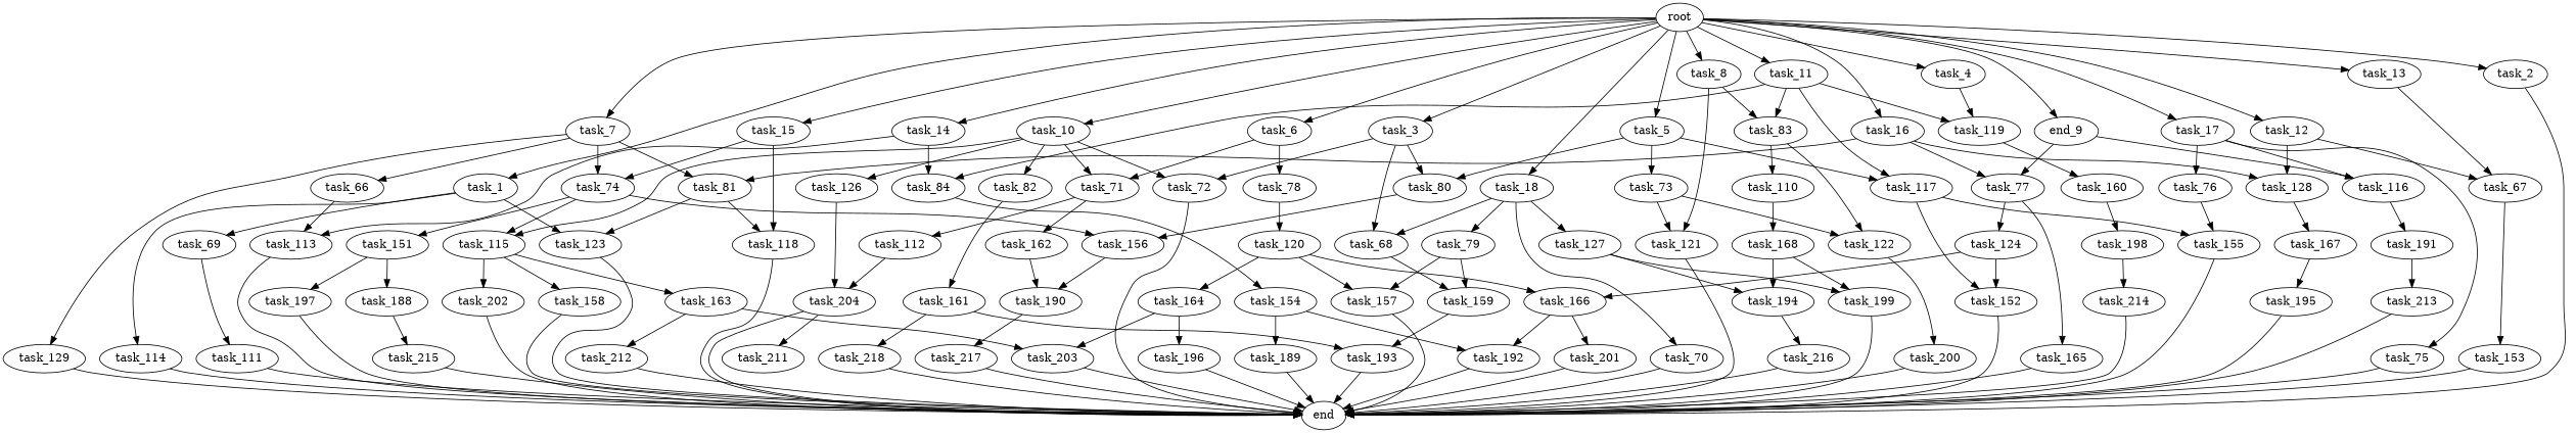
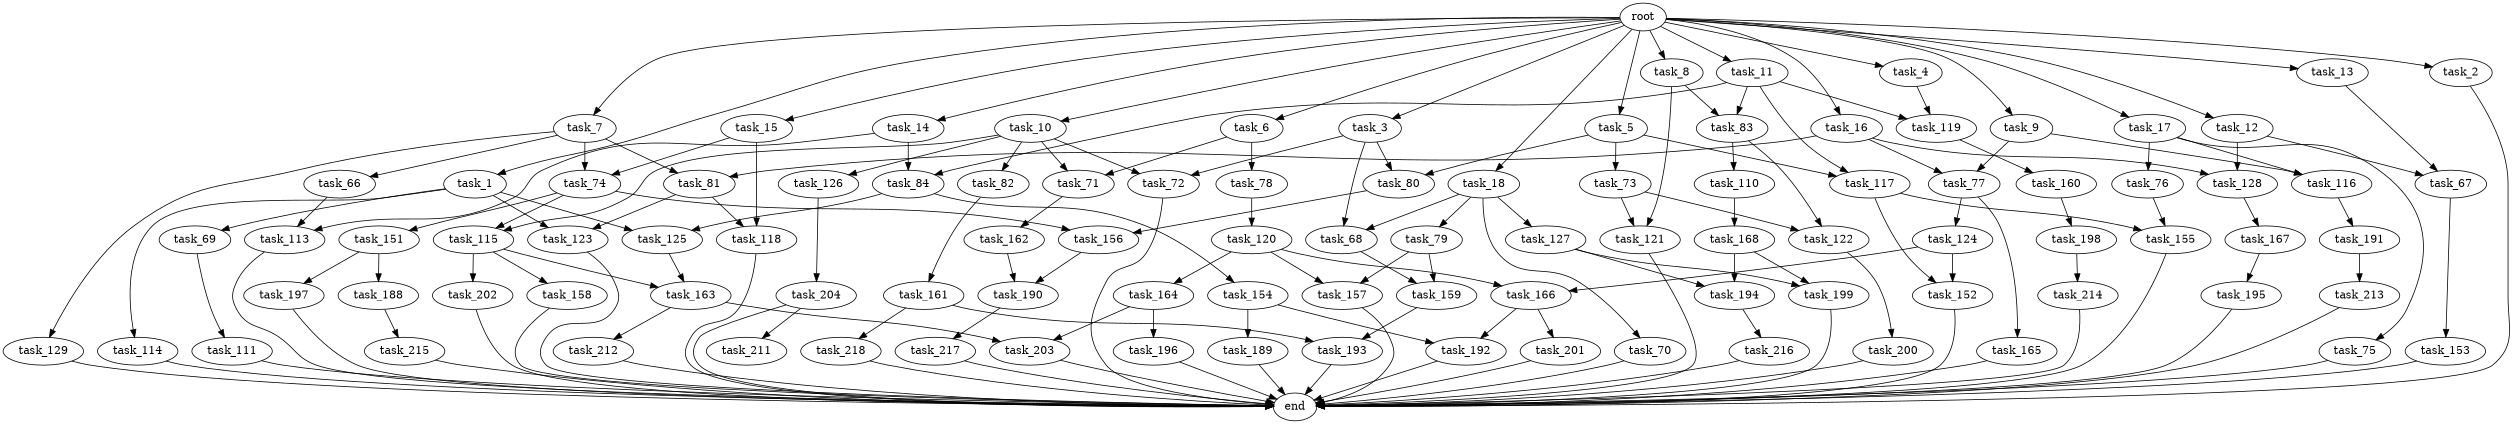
  digraph {
    root
    task_1
    task_2
    task_3
    task_4
    task_5
    task_6
    task_7
    task_8
-   task_9 [label=end_9]
+   task_9
    task_10
    task_11
    task_12
    task_13
    task_14
    task_15
    task_16
    task_17
    task_18
    task_69
    task_114
    task_123
+   task_125
    end
    task_68
    task_72
    task_80
    task_119
    task_73
    task_117
    task_71
    task_78
    task_66
    task_74
    task_81
    task_129
    task_83
    task_121
    task_77
    task_116
    task_82
    task_115
    task_126
    task_84
    task_67
    task_128
    task_113
    task_118
    task_75
    task_76
    task_70
    task_79
    task_127
    task_111
    task_163
    task_159
    task_156
    task_160
    task_122
    task_155
    task_152
-   task_112
    task_162
    task_120
    task_151
    task_110
    task_124
    task_165
    task_191
    task_161
    task_158
    task_202
    task_204
    task_154
    task_153
    task_167
    task_157
    task_194
    task_199
    task_193
    task_190
    task_200
    task_188
    task_197
    task_166
    task_164
    task_218
    task_168
    task_189
    task_192
    task_211
    task_203
    task_212
    task_213
    task_198
    task_196
    task_201
    task_216
    task_195
    task_215
    task_217
    task_214
    root -> task_1
    root -> task_2
    root -> task_3
    root -> task_4
    root -> task_5
    root -> task_6
    root -> task_7
    root -> task_8
    root -> task_9
    root -> task_10
    root -> task_11
    root -> task_12
    root -> task_13
    root -> task_14
    root -> task_15
    root -> task_16
    root -> task_17
    root -> task_18
    task_1 -> task_69
    task_1 -> task_114
    task_1 -> task_123
+   task_1 -> task_125
    task_2 -> end
    task_3 -> task_68
    task_3 -> task_72
    task_3 -> task_80
    task_4 -> task_119
    task_5 -> task_80
    task_5 -> task_73
    task_5 -> task_117
    task_6 -> task_71
    task_6 -> task_78
    task_7 -> task_66
    task_7 -> task_74
    task_7 -> task_81
    task_7 -> task_129
    task_8 -> task_83
    task_8 -> task_121
    task_9 -> task_77
    task_9 -> task_116
    task_10 -> task_72
    task_10 -> task_71
    task_10 -> task_82
    task_10 -> task_115
    task_10 -> task_126
    task_11 -> task_119
    task_11 -> task_117
    task_11 -> task_83
    task_11 -> task_84
    task_12 -> task_67
    task_12 -> task_128
    task_13 -> task_67
    task_14 -> task_84
    task_14 -> task_113
    task_15 -> task_74
    task_15 -> task_118
    task_16 -> task_81
    task_16 -> task_77
    task_16 -> task_128
    task_17 -> task_116
    task_17 -> task_75
    task_17 -> task_76
    task_18 -> task_68
    task_18 -> task_70
    task_18 -> task_79
    task_18 -> task_127
    task_69 -> task_111
    task_114 -> end
    task_123 -> end
+   task_125 -> task_163
    task_68 -> task_159
    task_72 -> end
    task_80 -> task_156
    task_119 -> task_160
    task_73 -> task_121
    task_73 -> task_122
    task_117 -> task_155
    task_117 -> task_152
-   task_71 -> task_112
    task_71 -> task_162
    task_78 -> task_120
    task_66 -> task_113
    task_74 -> task_115
    task_74 -> task_156
    task_74 -> task_151
    task_81 -> task_123
    task_81 -> task_118
    task_129 -> end
    task_83 -> task_122
    task_83 -> task_110
    task_121 -> end
    task_77 -> task_124
    task_77 -> task_165
    task_116 -> task_191
    task_82 -> task_161
    task_115 -> task_163
    task_115 -> task_158
    task_115 -> task_202
    task_126 -> task_204
+   task_84 -> task_125
    task_84 -> task_154
    task_67 -> task_153
    task_128 -> task_167
    task_113 -> end
    task_118 -> end
    task_75 -> end
    task_76 -> task_155
    task_70 -> end
    task_79 -> task_159
    task_79 -> task_157
    task_127 -> task_194
    task_127 -> task_199
    task_111 -> end
    task_163 -> task_203
    task_163 -> task_212
    task_159 -> task_193
    task_156 -> task_190
    task_160 -> task_198
    task_122 -> task_200
    task_155 -> end
    task_152 -> end
-   task_112 -> task_204
    task_162 -> task_190
    task_120 -> task_157
    task_120 -> task_166
    task_120 -> task_164
    task_151 -> task_188
    task_151 -> task_197
    task_110 -> task_168
    task_124 -> task_152
    task_124 -> task_166
    task_165 -> end
    task_191 -> task_213
    task_161 -> task_193
    task_161 -> task_218
    task_158 -> end
    task_202 -> end
    task_204 -> end
    task_204 -> task_211
    task_154 -> task_189
    task_154 -> task_192
    task_153 -> end
    task_167 -> task_195
    task_157 -> end
    task_194 -> task_216
    task_199 -> end
    task_193 -> end
    task_190 -> task_217
    task_200 -> end
    task_188 -> task_215
    task_197 -> end
    task_166 -> task_192
    task_166 -> task_201
    task_164 -> task_203
    task_164 -> task_196
    task_218 -> end
    task_168 -> task_194
    task_168 -> task_199
    task_189 -> end
    task_192 -> end
    task_203 -> end
    task_212 -> end
    task_213 -> end
    task_198 -> task_214
    task_196 -> end
    task_201 -> end
    task_216 -> end
    task_195 -> end
    task_215 -> end
    task_217 -> end
    task_214 -> end
  }
